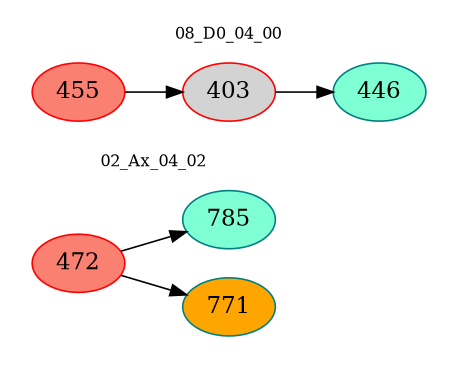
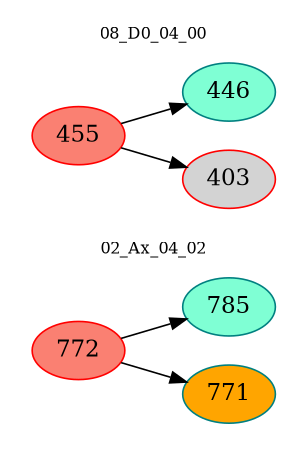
  digraph {
    rankdir=LR
    node [color=red fillcolor=salmon style=filled]
    edge [color=black]
-   n1 [label=472]
+   n1 [label=772]
    n2 [color=teal fillcolor=orange label=771]
    n3 [color=teal fillcolor=aquamarine label=785]
    n4 [label=455]
    n5 [fillcolor=lightgrey label=403]
    n6 [color=teal fillcolor=aquamarine label=446]
    subgraph cluster_1 {
      color=white
      fontsize=10
      label="02_Ax_04_02"
      n1
      n2
      n3
    }
    subgraph cluster_2 {
      color=white
      fontsize=10
      label="08_D0_04_00"
      n4
      n5
      n6
    }
    n1 -> n2
    n1 -> n3
    n4 -> n5
-   n5 -> n6
+   n4 -> n6
  }
